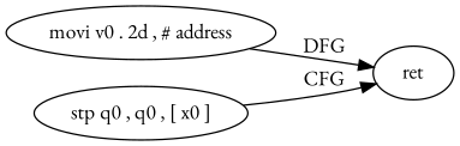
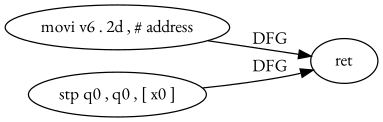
  digraph {
    fontname="EB Garamond"
    rankdir=LR
    node [fontname="EB Garamond"]
    edge [fontname="EB Garamond"]
-   n1 [label="movi v0 . 2d , # address"]
+   n1 [label="movi v6 . 2d , # address"]
    n2 [label=ret]
    n3 [label="stp q0 , q0 , [ x0 ]"]
    n1 -> n2 [label=DFG]
-   n3 -> n2 [label=CFG]
+   n3 -> n2 [label=DFG]
  }
